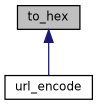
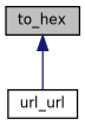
  digraph {
    rankdir=TB
    node [color=black fontname=Helvetica fontsize=10 shape=record style=filled]
    n1 [fillcolor=grey75 fontcolor=black height=0.2 label=to_hex width=0.4]
-   n2 [fillcolor=white height=0.2 label=url_encode width=0.4]
+   n2 [fillcolor=white height=0.2 label=url_url width=0.4]
    n1 -> n2 [color=midnightblue dir=back fontname=Helvetica fontsize=10 labelfontname=Helvetica labelfontsize=10 style=solid]
  }
